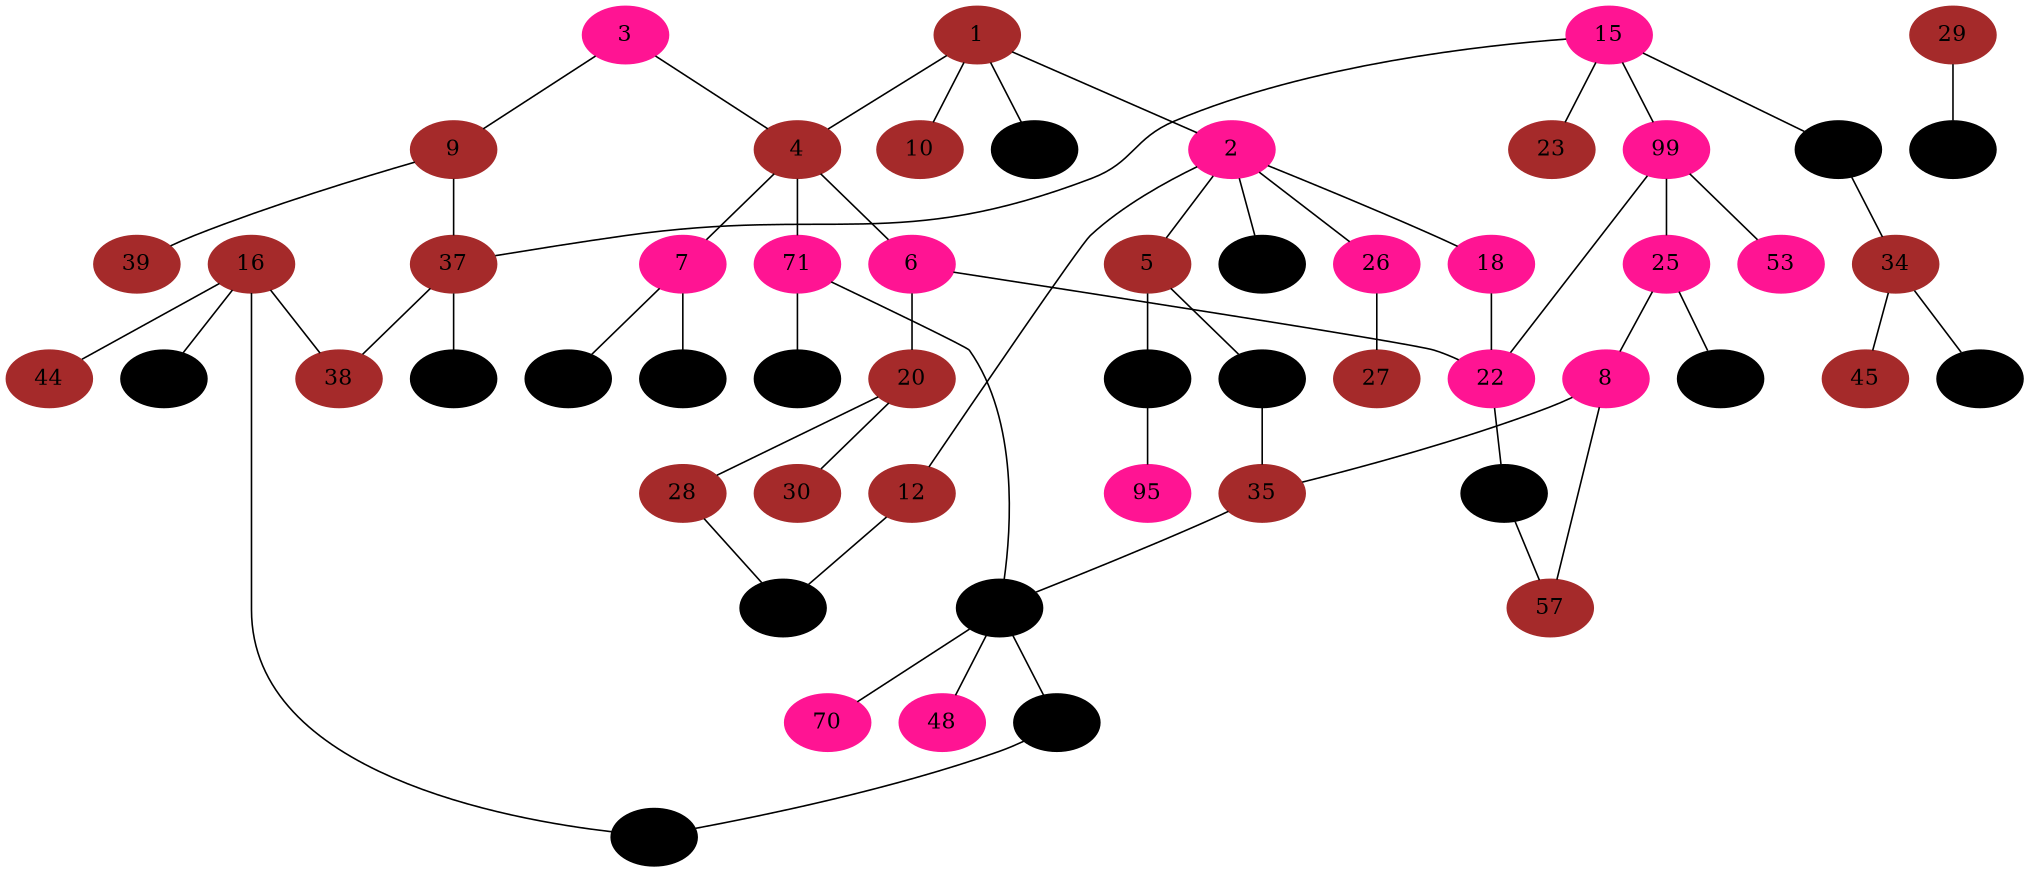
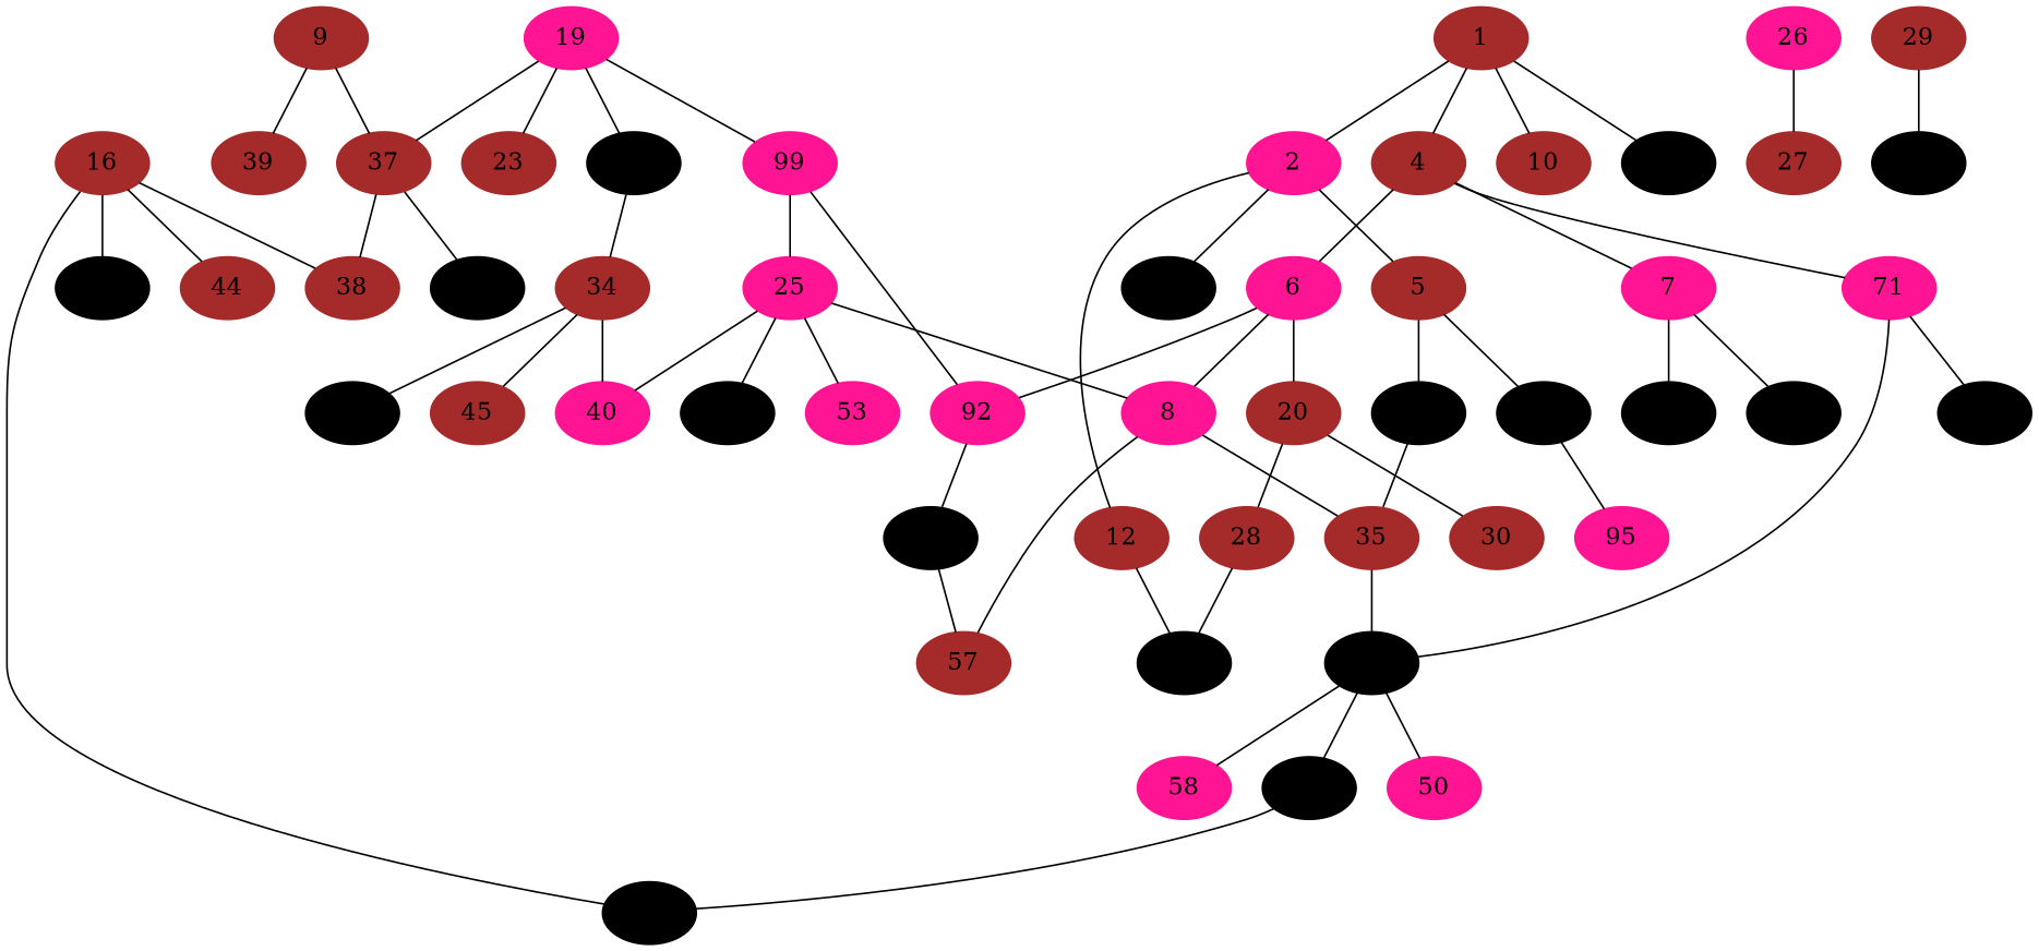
  graph {
    node [color=brown style=filled]
    2 [color=deeppink]
    1
    4
    10
    14 [color=black]
    5
    12
-   18 [color=deeppink]
    26 [color=deeppink]
    46 [color=black]
    6 [color=deeppink]
    7 [color=deeppink]
    n13 [color=deeppink label=71]
-   3 [color=deeppink]
    9
    13 [color=black]
    24 [color=black]
    41 [color=black]
-   22 [color=deeppink]
+   22 [color=deeppink label=92]
    27
    37
    39
    8 [color=deeppink]
    20
    17 [color=black]
    47 [color=black]
    32 [color=black]
    42 [color=black]
    n29 [color=deeppink label=95]
    35
    57
-   15 [color=deeppink]
+   15 [color=deeppink label=19]
    n33 [color=deeppink label=99]
    23
    31 [color=black]
    28
    30
    38
    49 [color=black]
    33 [color=black]
    16
    44
    56 [color=black]
    51 [color=black]
    29
    25 [color=deeppink]
    34
    43 [color=black]
+   40 [color=deeppink]
    52 [color=black]
    53 [color=deeppink]
-   50 [color=deeppink label=70]
-   48 [color=deeppink]
+   50 [color=deeppink]
+   48 [color=deeppink label=58]
    54 [color=black]
    36 [color=black]
    45
    2 -- 5
    2 -- 12
-   2 -- 18
-   2 -- 26
    2 -- 46
    1 -- 2
    1 -- 4
    1 -- 10
    1 -- 14
    4 -- 6
    4 -- 7
    4 -- n13
    5 -- 13
    5 -- 24
    12 -- 41
-   18 -- 22
    26 -- 27
    6 -- 22
+   6 -- 8
    6 -- 20
    7 -- 17
    7 -- 47
    n13 -- 32
    n13 -- 42
-   3 -- 4
-   3 -- 9
    9 -- 37
    9 -- 39
    13 -- n29
    24 -- 35
    22 -- 43
    37 -- 38
    37 -- 49
    8 -- 35
    8 -- 57
    20 -- 28
    20 -- 30
    42 -- 50
    42 -- 48
    42 -- 54
    35 -- 42
    15 -- 37
    15 -- n33
    15 -- 23
    15 -- 31
    n33 -- 22
    n33 -- 25
    31 -- 34
    28 -- 41
    16 -- 38
    16 -- 33
    16 -- 44
    16 -- 56
    29 -- 51
    25 -- 8
+   25 -- 40
    25 -- 52
-   n33 -- 53
+   25 -- 53
+   34 -- 40
    34 -- 36
    34 -- 45
    43 -- 57
    54 -- 56
  }
